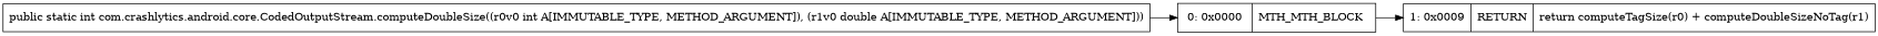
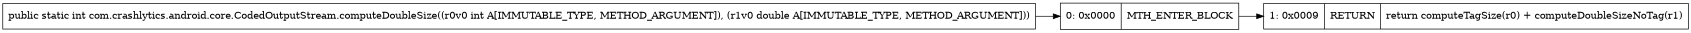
  digraph {
    rankdir=LR
    node [shape=record]
-   n1 [label="{0\:\ 0x0000|MTH_MTH_BLOCK\l}"]
+   n1 [label="{0\:\ 0x0000|MTH_ENTER_BLOCK\l}"]
    n2 [label="{1\:\ 0x0009|RETURN\l|return computeTagSize(r0) + computeDoubleSizeNoTag(r1)\l}"]
    n3 [label="{public static int com.crashlytics.android.core.CodedOutputStream.computeDoubleSize((r0v0 int A[IMMUTABLE_TYPE, METHOD_ARGUMENT]), (r1v0 double A[IMMUTABLE_TYPE, METHOD_ARGUMENT])) }"]
    n1 -> n2
    n3 -> n1
  }
